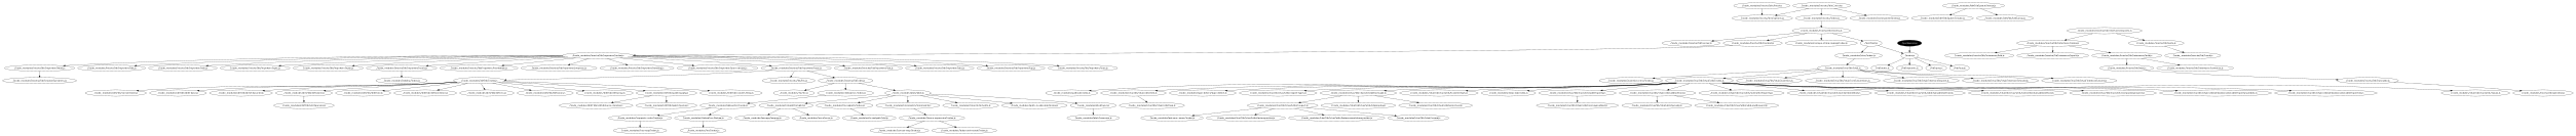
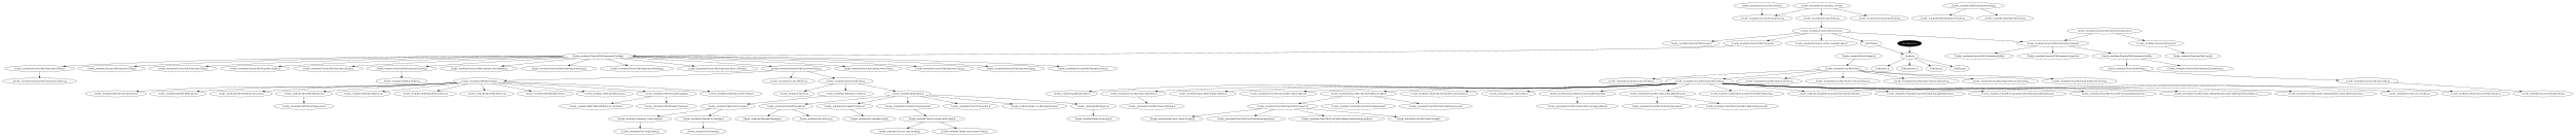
  digraph {
    fontname="Fira Sans"
    node [fontname="Fira Sans"]
    edge [fontname="Fira Sans"]
    "./node_modules/mocha/bin/mocha"
    "./node_modules/mocha/bin/options.js"
    "./node_modules/mocha/bin/_mocha"
    "./node_modules/commander/index.js"
    "./node_modules/mocha/index.js"
    "./node_modules/mocha/lib/mocha.js"
    "./node_modules/escape-string-regexp/index.js"
    "./node_modules/mocha/lib/interfaces/index.js"
    "./node_modules/mocha/lib/context.js"
    "./node_modules/mocha/lib/runner.js"
    "./test/test.js"
    "./node_modules/mocha/lib/reporters/index.js"
    "./node_modules/mocha/lib/reporters/base.js"
    "./node_modules/mocha/lib/reporters/dot.js"
    "./node_modules/mocha/lib/reporters/doc.js"
    "./node_modules/mocha/lib/reporters/tap.js"
    "./node_modules/mocha/lib/reporters/json.js"
    "./node_modules/mocha/lib/reporters/html.js"
    "./node_modules/mocha/lib/reporters/list.js"
    "./node_modules/mocha/lib/reporters/min.js"
    "./node_modules/mocha/lib/reporters/spec.js"
    "./node_modules/mocha/lib/reporters/nyan.js"
    "./node_modules/mocha/lib/reporters/xunit.js"
    "./node_modules/mocha/lib/reporters/markdown.js"
    "./node_modules/mocha/lib/reporters/progress.js"
    "./node_modules/mocha/lib/reporters/landing.js"
    "./node_modules/mocha/lib/reporters/json-stream.js"
    "./node_modules/mocha/lib/interfaces/bdd.js"
    "./node_modules/mocha/lib/interfaces/tdd.js"
    "./node_modules/mocha/lib/interfaces/qunit.js"
    "./node_modules/chai/index.js"
    "./index.js"
    "./node_modules/diff/lib/index.js"
    "./node_modules/mocha/lib/ms.js"
    "./node_modules/mocha/lib/utils.js"
    "./node_modules/mocha/lib/browser/progress.js"
    "./node_modules/mkdirp/index.js"
    "./node_modules/diff/lib/diff/base.js"
    "./node_modules/diff/lib/diff/character.js"
    "./node_modules/diff/lib/diff/word.js"
    "./node_modules/diff/lib/diff/line.js"
    "./node_modules/diff/lib/diff/sentence.js"
    "./node_modules/diff/lib/diff/css.js"
    "./node_modules/diff/lib/diff/json.js"
    "./node_modules/diff/lib/diff/array.js"
    "./node_modules/diff/lib/patch/apply.js"
    "./node_modules/diff/lib/convert/dmp.js"
    "./node_modules/diff/lib/convert/xml.js"
    "./node_modules/debug/src/index.js"
    "./node_modules/glob/glob.js"
    "./node_modules/he/he.js"
    "./node_modules/diff/lib/util/params.js"
    "./node_modules/diff/lib/patch/parse.js"
    "./node_modules/diff/lib/util/distance-iterator.js"
    "./node_modules/diff/lib/patch/merge.js"
    "./node_modules/diff/lib/patch/create.js"
    "./node_modules/diff/lib/util/array.js"
    "./node_modules/debug/src/node.js"
    "./node_modules/fs.realpath/index.js"
    "./node_modules/minimatch/minimatch.js"
    "./node_modules/inherits/inherits.js"
    "./node_modules/path-is-absolute/index.js"
    "./node_modules/glob/sync.js"
    "./node_modules/inflight/inflight.js"
    "./node_modules/debug/src/debug.js"
    "./node_modules/supports-color/index.js"
    "./node_modules/ms/index.js"
    "./node_modules/has-flag/index.js"
    "./node_modules/fs.realpath/old.js"
    "./node_modules/brace-expansion/index.js"
    "./node_modules/glob/common.js"
    "./node_modules/wrappy/wrappy.js"
    "./node_modules/once/once.js"
    "./node_modules/concat-map/index.js"
    "./node_modules/balanced-match/index.js"
    "./node_modules/mocha/lib/test.js"
    "./node_modules/mocha/lib/interfaces/common.js"
    "./node_modules/mocha/lib/interfaces/exports.js"
    "./node_modules/mocha/lib/suite.js"
    "./node_modules/mocha/lib/runnable.js"
    "./node_modules/mocha/lib/pending.js"
    "./node_modules/mocha/lib/hook.js"
    "./node_modules/chai/lib/chai.js"
    "./lib/static.js"
    "./lib/dynamic.js"
    "./lib/opt2.js"
    "./lib/lazy.js"
    "./node_modules/assertion-error/index.js"
    "./node_modules/chai/lib/chai/utils/index.js"
    "./node_modules/chai/lib/chai/assertion.js"
    "./node_modules/chai/lib/chai/core/assertions.js"
    "./node_modules/chai/lib/chai/interface/expect.js"
    "./node_modules/chai/lib/chai/interface/should.js"
    "./node_modules/chai/lib/chai/interface/assert.js"
    "./node_modules/pathval/index.js"
    "./node_modules/chai/lib/chai/utils/test.js"
    "./node_modules/type-detect/type-detect.js"
    "./node_modules/chai/lib/chai/utils/expectTypes.js"
    "./node_modules/chai/lib/chai/utils/getMessage.js"
    "./node_modules/chai/lib/chai/utils/transferFlags.js"
    "./node_modules/deep-eql/index.js"
    "./node_modules/chai/lib/chai/utils/addProperty.js"
    "./node_modules/chai/lib/chai/utils/addMethod.js"
    "./node_modules/chai/lib/chai/utils/overwriteProperty.js"
    "./node_modules/chai/lib/chai/utils/overwriteMethod.js"
    "./node_modules/chai/lib/chai/utils/addChainableMethod.js"
    "./node_modules/chai/lib/chai/utils/overwriteChainableMethod.js"
    "./node_modules/chai/lib/chai/utils/compareByInspect.js"
    "./node_modules/chai/lib/chai/utils/getOwnEnumerablePropertySymbols.js"
    "./node_modules/chai/lib/chai/utils/getOwnEnumerableProperties.js"
+   "./node_modules/check-error/index.js"
    "./node_modules/chai/lib/chai/utils/isNaN.js"
    "./node_modules/chai/lib/chai/utils/flag.js"
    "./node_modules/chai/lib/chai/utils/getActual.js"
    "./node_modules/chai/lib/chai/utils/inspect.js"
    "./node_modules/chai/lib/chai/utils/objDisplay.js"
    "./node_modules/chai/lib/chai/utils/isProxyEnabled.js"
    "./node_modules/chai/lib/chai/utils/addLengthGuard.js"
    "./node_modules/chai/lib/chai/utils/proxify.js"
    "./node_modules/get-func-name/index.js"
    "./node_modules/chai/lib/chai/utils/getProperties.js"
    "./node_modules/chai/lib/chai/utils/getEnumerableProperties.js"
    "./node_modules/chai/lib/chai/config.js"
    "./package.json" [fillcolor=black fontcolor=white style=filled]
    "./node_modules/mocha/bin/mocha" -> "./node_modules/mocha/bin/options.js"
    "./node_modules/mocha/bin/_mocha" -> "./node_modules/mocha/bin/options.js"
    "./node_modules/mocha/bin/_mocha" -> "./node_modules/commander/index.js"
    "./node_modules/mocha/bin/_mocha" -> "./node_modules/mocha/index.js"
    "./node_modules/mocha/index.js" -> "./node_modules/mocha/lib/mocha.js"
    "./node_modules/mocha/lib/mocha.js" -> "./node_modules/escape-string-regexp/index.js"
+   "./node_modules/mocha/lib/mocha.js" -> "./node_modules/mocha/lib/interfaces/index.js"
    "./node_modules/mocha/lib/mocha.js" -> "./node_modules/mocha/lib/context.js"
    "./node_modules/mocha/lib/mocha.js" -> "./node_modules/mocha/lib/runner.js"
    "./node_modules/mocha/lib/mocha.js" -> "./test/test.js"
    "./node_modules/mocha/lib/interfaces/index.js" -> "./node_modules/mocha/lib/interfaces/bdd.js"
    "./node_modules/mocha/lib/interfaces/index.js" -> "./node_modules/mocha/lib/interfaces/tdd.js"
    "./node_modules/mocha/lib/interfaces/index.js" -> "./node_modules/mocha/lib/interfaces/qunit.js"
    "./node_modules/mocha/lib/context.js" -> "./node_modules/mocha/lib/reporters/index.js"
-   "./test/test.js" -> "./node_modules/chai/index.js"
    "./test/test.js" -> "./index.js"
    "./node_modules/mocha/lib/reporters/index.js" -> "./node_modules/mocha/lib/reporters/base.js"
    "./node_modules/mocha/lib/reporters/index.js" -> "./node_modules/mocha/lib/reporters/dot.js"
    "./node_modules/mocha/lib/reporters/index.js" -> "./node_modules/mocha/lib/reporters/doc.js"
    "./node_modules/mocha/lib/reporters/index.js" -> "./node_modules/mocha/lib/reporters/tap.js"
    "./node_modules/mocha/lib/reporters/index.js" -> "./node_modules/mocha/lib/reporters/json.js"
    "./node_modules/mocha/lib/reporters/index.js" -> "./node_modules/mocha/lib/reporters/html.js"
    "./node_modules/mocha/lib/reporters/index.js" -> "./node_modules/mocha/lib/reporters/list.js"
    "./node_modules/mocha/lib/reporters/index.js" -> "./node_modules/mocha/lib/reporters/min.js"
    "./node_modules/mocha/lib/reporters/index.js" -> "./node_modules/mocha/lib/reporters/spec.js"
    "./node_modules/mocha/lib/reporters/index.js" -> "./node_modules/mocha/lib/reporters/nyan.js"
    "./node_modules/mocha/lib/reporters/index.js" -> "./node_modules/mocha/lib/reporters/xunit.js"
    "./node_modules/mocha/lib/reporters/index.js" -> "./node_modules/mocha/lib/reporters/markdown.js"
    "./node_modules/mocha/lib/reporters/index.js" -> "./node_modules/mocha/lib/reporters/progress.js"
    "./node_modules/mocha/lib/reporters/index.js" -> "./node_modules/mocha/lib/reporters/landing.js"
    "./node_modules/mocha/lib/reporters/index.js" -> "./node_modules/mocha/lib/reporters/json-stream.js"
    "./node_modules/mocha/lib/reporters/base.js" -> "./node_modules/diff/lib/index.js"
    "./node_modules/mocha/lib/reporters/base.js" -> "./node_modules/mocha/lib/ms.js"
    "./node_modules/mocha/lib/reporters/base.js" -> "./node_modules/mocha/lib/utils.js"
    "./node_modules/mocha/lib/reporters/html.js" -> "./node_modules/mocha/lib/browser/progress.js"
    "./node_modules/mocha/lib/reporters/xunit.js" -> "./node_modules/mkdirp/index.js"
    "./node_modules/mocha/lib/interfaces/bdd.js" -> "./node_modules/mocha/lib/test.js"
    "./node_modules/mocha/lib/interfaces/bdd.js" -> "./node_modules/mocha/lib/interfaces/common.js"
    "./node_modules/chai/index.js" -> "./node_modules/chai/lib/chai.js"
    "./index.js" -> "./lib/static.js"
    "./index.js" -> "./lib/dynamic.js"
    "./index.js" -> "./lib/opt2.js"
    "./index.js" -> "./lib/lazy.js"
    "./node_modules/diff/lib/index.js" -> "./node_modules/diff/lib/diff/base.js"
    "./node_modules/diff/lib/index.js" -> "./node_modules/diff/lib/diff/character.js"
    "./node_modules/diff/lib/index.js" -> "./node_modules/diff/lib/diff/word.js"
    "./node_modules/diff/lib/index.js" -> "./node_modules/diff/lib/diff/line.js"
    "./node_modules/diff/lib/index.js" -> "./node_modules/diff/lib/diff/sentence.js"
    "./node_modules/diff/lib/index.js" -> "./node_modules/diff/lib/diff/css.js"
    "./node_modules/diff/lib/index.js" -> "./node_modules/diff/lib/diff/json.js"
    "./node_modules/diff/lib/index.js" -> "./node_modules/diff/lib/diff/array.js"
    "./node_modules/diff/lib/index.js" -> "./node_modules/diff/lib/patch/apply.js"
    "./node_modules/diff/lib/index.js" -> "./node_modules/diff/lib/convert/dmp.js"
    "./node_modules/diff/lib/index.js" -> "./node_modules/diff/lib/convert/xml.js"
    "./node_modules/mocha/lib/utils.js" -> "./node_modules/debug/src/index.js"
    "./node_modules/mocha/lib/utils.js" -> "./node_modules/glob/glob.js"
    "./node_modules/mocha/lib/utils.js" -> "./node_modules/he/he.js"
    "./node_modules/diff/lib/diff/word.js" -> "./node_modules/diff/lib/util/params.js"
    "./node_modules/diff/lib/patch/apply.js" -> "./node_modules/diff/lib/patch/parse.js"
    "./node_modules/diff/lib/patch/apply.js" -> "./node_modules/diff/lib/util/distance-iterator.js"
    "./node_modules/debug/src/index.js" -> "./node_modules/debug/src/node.js"
    "./node_modules/glob/glob.js" -> "./node_modules/fs.realpath/index.js"
    "./node_modules/glob/glob.js" -> "./node_modules/minimatch/minimatch.js"
    "./node_modules/glob/glob.js" -> "./node_modules/inherits/inherits.js"
    "./node_modules/glob/glob.js" -> "./node_modules/path-is-absolute/index.js"
    "./node_modules/glob/glob.js" -> "./node_modules/glob/sync.js"
    "./node_modules/glob/glob.js" -> "./node_modules/inflight/inflight.js"
    "./node_modules/diff/lib/patch/merge.js" -> "./node_modules/diff/lib/patch/create.js"
    "./node_modules/diff/lib/patch/merge.js" -> "./node_modules/diff/lib/util/array.js"
    "./node_modules/debug/src/node.js" -> "./node_modules/debug/src/debug.js"
    "./node_modules/debug/src/node.js" -> "./node_modules/supports-color/index.js"
    "./node_modules/fs.realpath/index.js" -> "./node_modules/fs.realpath/old.js"
    "./node_modules/minimatch/minimatch.js" -> "./node_modules/brace-expansion/index.js"
    "./node_modules/glob/sync.js" -> "./node_modules/glob/common.js"
    "./node_modules/inflight/inflight.js" -> "./node_modules/wrappy/wrappy.js"
    "./node_modules/inflight/inflight.js" -> "./node_modules/once/once.js"
    "./node_modules/debug/src/debug.js" -> "./node_modules/ms/index.js"
    "./node_modules/supports-color/index.js" -> "./node_modules/has-flag/index.js"
    "./node_modules/brace-expansion/index.js" -> "./node_modules/concat-map/index.js"
    "./node_modules/brace-expansion/index.js" -> "./node_modules/balanced-match/index.js"
    "./node_modules/mocha/lib/test.js" -> "./node_modules/mocha/lib/runnable.js"
    "./node_modules/mocha/lib/interfaces/exports.js" -> "./node_modules/mocha/lib/interfaces/index.js"
    "./node_modules/mocha/lib/interfaces/exports.js" -> "./node_modules/mocha/lib/suite.js"
    "./node_modules/mocha/lib/suite.js" -> "./node_modules/mocha/lib/hook.js"
    "./node_modules/mocha/lib/runnable.js" -> "./node_modules/mocha/lib/pending.js"
    "./node_modules/chai/lib/chai.js" -> "./node_modules/assertion-error/index.js"
    "./node_modules/chai/lib/chai.js" -> "./node_modules/chai/lib/chai/utils/index.js"
    "./node_modules/chai/lib/chai.js" -> "./node_modules/chai/lib/chai/assertion.js"
    "./node_modules/chai/lib/chai.js" -> "./node_modules/chai/lib/chai/core/assertions.js"
    "./node_modules/chai/lib/chai.js" -> "./node_modules/chai/lib/chai/interface/expect.js"
    "./node_modules/chai/lib/chai.js" -> "./node_modules/chai/lib/chai/interface/should.js"
    "./node_modules/chai/lib/chai.js" -> "./node_modules/chai/lib/chai/interface/assert.js"
    "./node_modules/chai/lib/chai/utils/index.js" -> "./node_modules/pathval/index.js"
    "./node_modules/chai/lib/chai/utils/index.js" -> "./node_modules/chai/lib/chai/utils/test.js"
    "./node_modules/chai/lib/chai/utils/index.js" -> "./node_modules/type-detect/type-detect.js"
    "./node_modules/chai/lib/chai/utils/index.js" -> "./node_modules/chai/lib/chai/utils/expectTypes.js"
    "./node_modules/chai/lib/chai/utils/index.js" -> "./node_modules/chai/lib/chai/utils/getMessage.js"
    "./node_modules/chai/lib/chai/utils/index.js" -> "./node_modules/chai/lib/chai/utils/transferFlags.js"
    "./node_modules/chai/lib/chai/utils/index.js" -> "./node_modules/deep-eql/index.js"
    "./node_modules/chai/lib/chai/utils/index.js" -> "./node_modules/chai/lib/chai/utils/addProperty.js"
    "./node_modules/chai/lib/chai/utils/index.js" -> "./node_modules/chai/lib/chai/utils/addMethod.js"
    "./node_modules/chai/lib/chai/utils/index.js" -> "./node_modules/chai/lib/chai/utils/overwriteProperty.js"
    "./node_modules/chai/lib/chai/utils/index.js" -> "./node_modules/chai/lib/chai/utils/overwriteMethod.js"
    "./node_modules/chai/lib/chai/utils/index.js" -> "./node_modules/chai/lib/chai/utils/addChainableMethod.js"
    "./node_modules/chai/lib/chai/utils/index.js" -> "./node_modules/chai/lib/chai/utils/overwriteChainableMethod.js"
    "./node_modules/chai/lib/chai/utils/index.js" -> "./node_modules/chai/lib/chai/utils/compareByInspect.js"
    "./node_modules/chai/lib/chai/utils/index.js" -> "./node_modules/chai/lib/chai/utils/getOwnEnumerablePropertySymbols.js"
    "./node_modules/chai/lib/chai/utils/index.js" -> "./node_modules/chai/lib/chai/utils/getOwnEnumerableProperties.js"
+   "./node_modules/chai/lib/chai/utils/index.js" -> "./node_modules/check-error/index.js"
    "./node_modules/chai/lib/chai/utils/index.js" -> "./node_modules/chai/lib/chai/utils/isNaN.js"
    "./node_modules/chai/lib/chai/utils/test.js" -> "./node_modules/chai/lib/chai/utils/flag.js"
    "./node_modules/chai/lib/chai/utils/getMessage.js" -> "./node_modules/chai/lib/chai/utils/getActual.js"
    "./node_modules/chai/lib/chai/utils/getMessage.js" -> "./node_modules/chai/lib/chai/utils/inspect.js"
    "./node_modules/chai/lib/chai/utils/getMessage.js" -> "./node_modules/chai/lib/chai/utils/objDisplay.js"
    "./node_modules/chai/lib/chai/utils/addProperty.js" -> "./node_modules/chai/lib/chai/utils/isProxyEnabled.js"
    "./node_modules/chai/lib/chai/utils/addMethod.js" -> "./node_modules/chai/lib/chai/utils/addLengthGuard.js"
    "./node_modules/chai/lib/chai/utils/addMethod.js" -> "./node_modules/chai/lib/chai/utils/proxify.js"
    "./node_modules/chai/lib/chai/utils/inspect.js" -> "./node_modules/get-func-name/index.js"
    "./node_modules/chai/lib/chai/utils/inspect.js" -> "./node_modules/chai/lib/chai/utils/getProperties.js"
    "./node_modules/chai/lib/chai/utils/inspect.js" -> "./node_modules/chai/lib/chai/utils/getEnumerableProperties.js"
    "./node_modules/chai/lib/chai/utils/inspect.js" -> "./node_modules/chai/lib/chai/config.js"
    "./package.json" -> "./index.js"
  }
